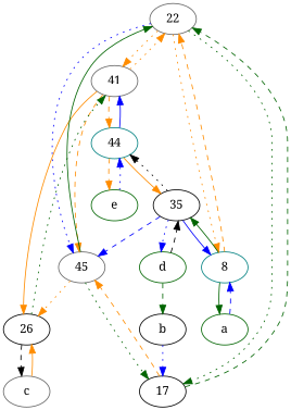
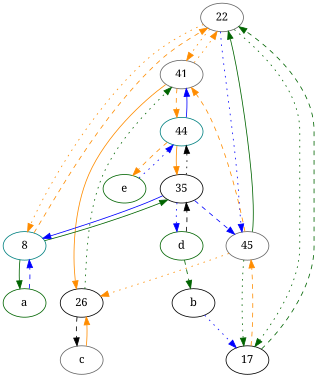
  digraph {
    fontname="Noto Serif"
    node [color=gray40 fontname="Noto Serif"]
    edge [color=darkorange fontname="Noto Serif" style=dotted]
    22
    41
    8 [color=teal]
    17 [color=black]
    45
    44 [color=teal]
    26 [color=black]
    35 [color=black]
    a [color=darkgreen]
    d [color=darkgreen]
    b [color=black]
    e [color=darkgreen]
    c
    22 -> 41
    22 -> 8
    22 -> 17 [color=darkgreen]
    22 -> 45 [color=blue]
    41 -> 22
-   41 -> 45 [style=dashed]
+   45 -> 41 [style=dashed]
    41 -> 44 [style=dashed]
    41 -> 26 [style=solid]
    8 -> 22 [style=dashed]
    8 -> 35 [color=darkgreen style=solid]
    8 -> a [color=darkgreen style=solid]
    17 -> 22 [color=darkgreen style=dashed]
    17 -> 45 [style=dashed]
    45 -> 22 [color=darkgreen style=solid]
    45 -> 17 [color=darkgreen]
    45 -> 26
    44 -> 41 [color=blue style=solid]
    44 -> 35 [style=solid]
    44 -> e [style=dashed]
    26 -> 41 [color=darkgreen]
    26 -> c [color=black style=dashed]
    35 -> 8 [color=blue style=solid]
    35 -> 45 [color=blue style=dashed]
    35 -> 44 [color=black]
    35 -> d [color=blue]
    a -> 8 [color=blue style=dashed]
    d -> 35 [color=black style=dashed]
    d -> b [color=darkgreen style=dashed]
    b -> 17 [color=blue]
    e -> 44 [color=blue]
    c -> 26 [style=solid]
  }
